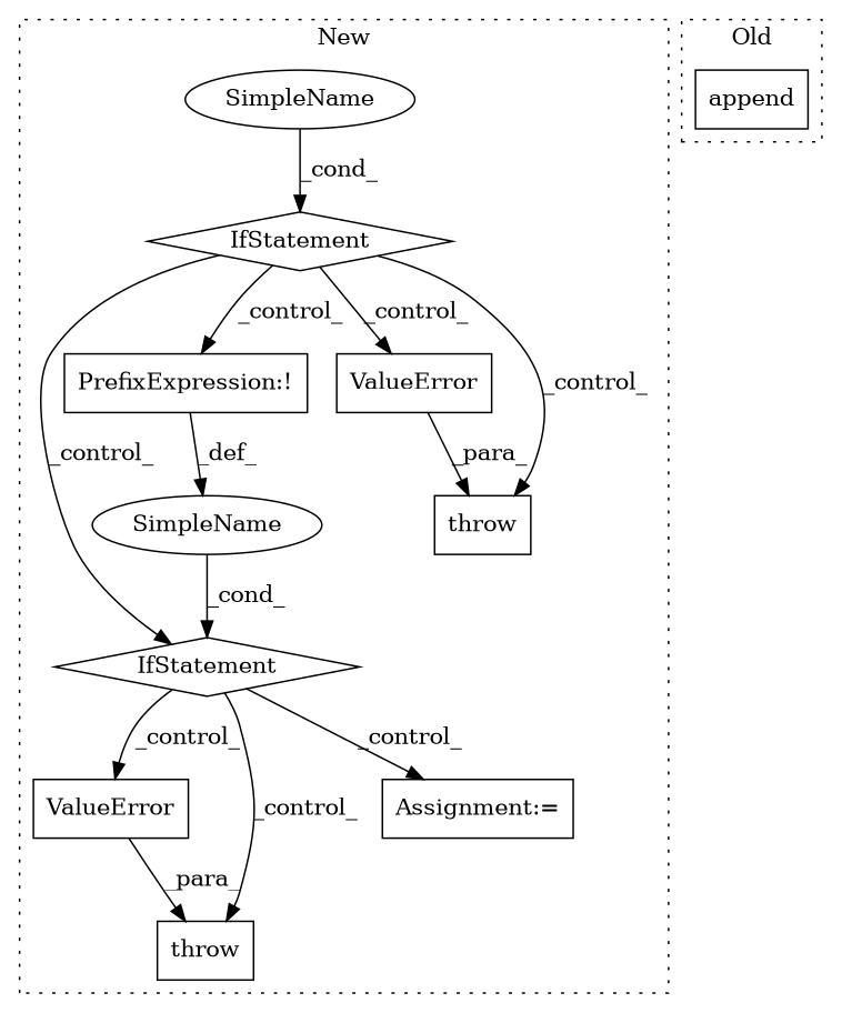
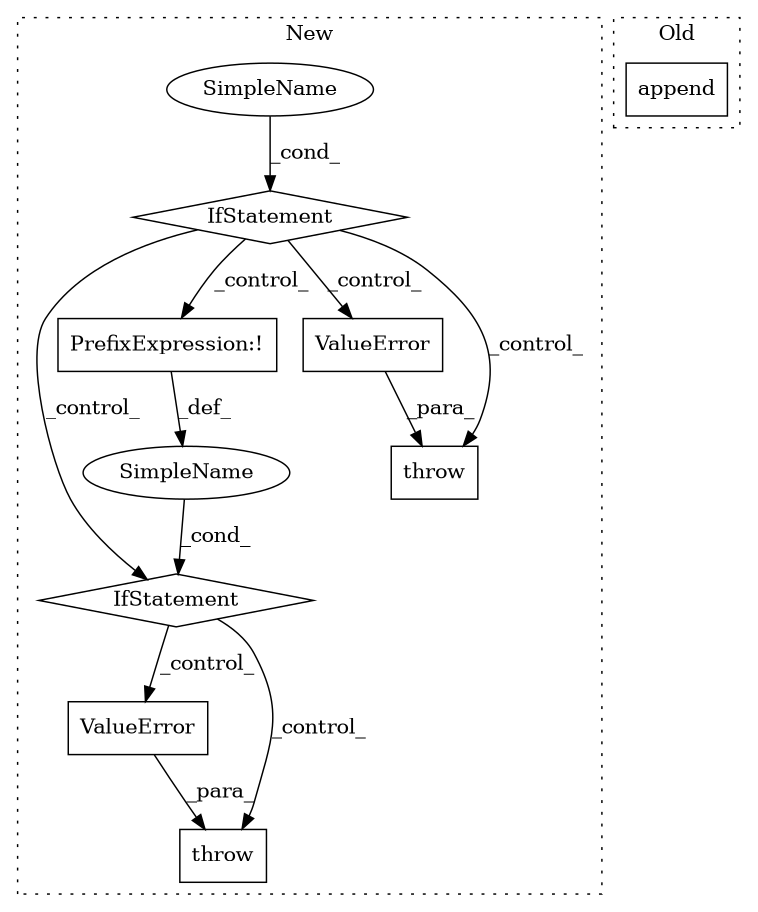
  digraph {
    node [a=32 shape=box]
    n1 [l="11,1" label=ValueError s="4280,4365"]
    n2 [a=53 l=6 label=throw s=4274]
    n3 [a=42 label=SimpleName shape=ellipse]
    n4 [a=25 l="4,2" label=IfStatement s="4238,4262" shape=diamond]
-   n5 [a=7 l=1 label="Assignment:=" s=4488]
    n6 [a=42 label=SimpleName shape=ellipse]
    n7 [a=25 l="8,2" label=IfStatement s="4023,4079" shape=diamond]
    n8 [l="11,1" label=ValueError s="4095,4191"]
    n9 [a=38 l=1 label="PrefixExpression:!" s=4242]
    n10 [a=53 l=6 label=throw s=4089]
    n11 [l="7,1" label=append s="4814,4883"]
    subgraph cluster_1 {
      label=New
      style=dotted
      n1
      n2
      n3
      n4
-     n5
      n6
      n7
      n8
      n9
      n10
    }
    subgraph cluster_2 {
      label=Old
      style=dotted
      n11
    }
    n1 -> n2 [label=_para_]
    n3 -> n4 [label=_cond_]
    n4 -> n1 [label=_control_]
    n4 -> n2 [label=_control_]
-   n4 -> n5 [label=_control_]
    n6 -> n7 [label=_cond_]
    n7 -> n4 [label=_control_]
    n7 -> n8 [label=_control_]
    n7 -> n9 [label=_control_]
    n7 -> n10 [label=_control_]
    n8 -> n10 [label=_para_]
    n9 -> n3 [label=_def_]
  }
